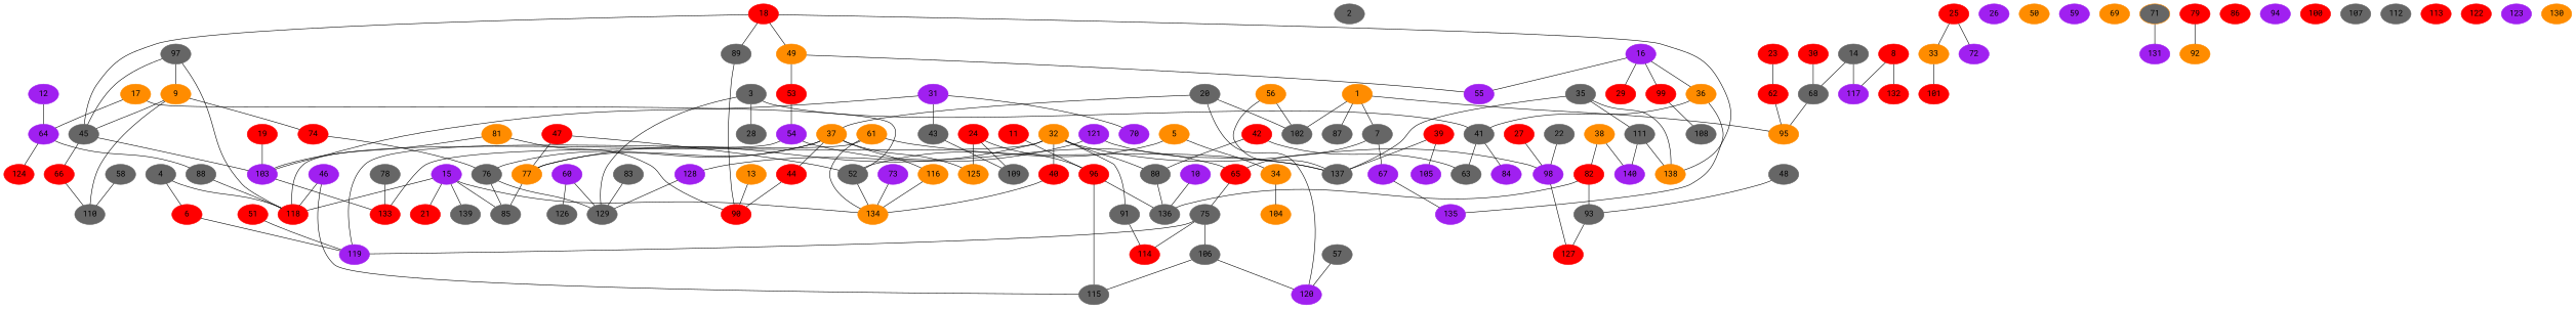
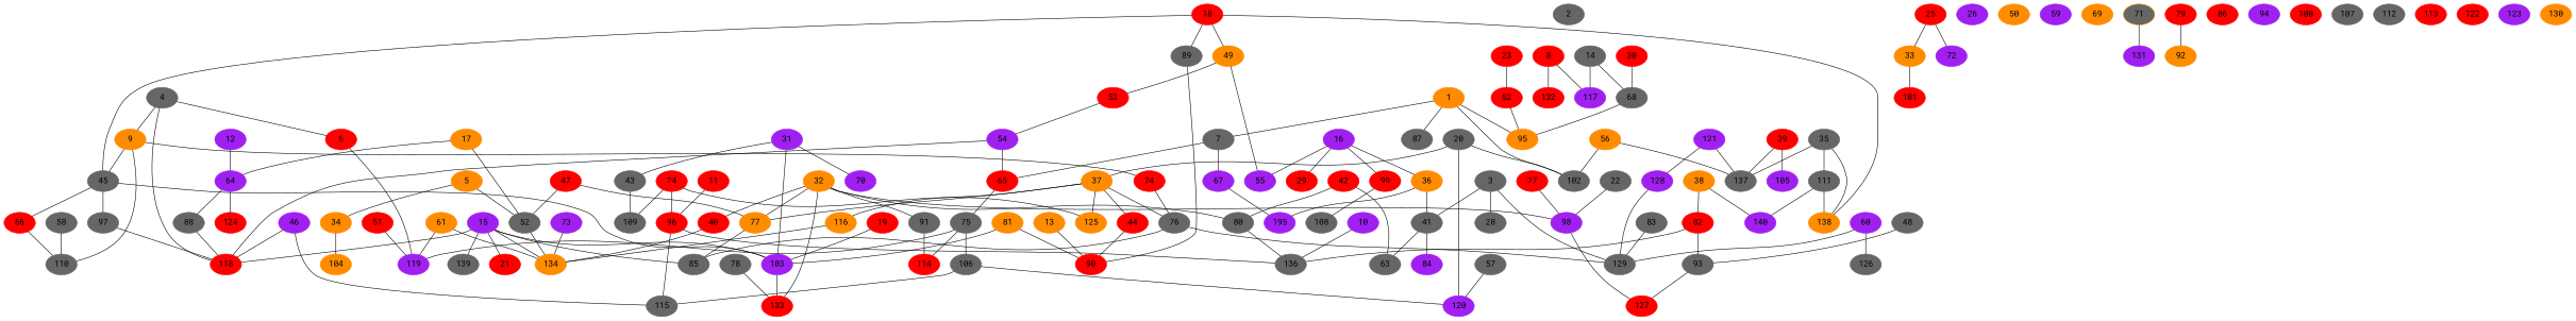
  graph {
    fontname="Roboto Mono"
    node [color=gray40 fontname="Roboto Mono" style=filled]
    edge [fontname="Roboto Mono"]
    1 [color=darkorange]
    7
    87
    95 [color=darkorange]
    102
    65 [color=red]
    67 [color=purple]
    2
    3
    28
    41
    129
    63
    84 [color=purple]
    6 [color=red]
    4
    9 [color=darkorange]
    118 [color=red]
    119 [color=purple]
    45
    74 [color=red]
    110
    5 [color=darkorange]
    34 [color=darkorange]
    52
    104 [color=darkorange]
    134 [color=darkorange]
    75
-   135 [color=purple]
+   135 [color=purple label=195]
    8 [color=red]
    117 [color=purple]
    132 [color=red]
    103 [color=purple]
    66 [color=red]
    97
    76
    10 [color=purple]
    136
    11 [color=red]
    96 [color=red]
    115
    12 [color=purple]
    64 [color=purple]
    88
    124 [color=red]
    13 [color=darkorange]
    90 [color=red]
    14
    68
    15 [color=purple]
    21 [color=red]
    85
    139
    133 [color=red]
    16 [color=purple]
    29 [color=red]
    36 [color=darkorange]
    55 [color=purple]
    99 [color=red]
    108
    17 [color=darkorange]
    18 [color=red]
    49 [color=darkorange]
    89
    138 [color=darkorange]
    53 [color=red]
    19 [color=red]
    20
    37 [color=darkorange]
    120 [color=purple]
    125 [color=darkorange]
    77 [color=darkorange]
    44 [color=red]
    116 [color=darkorange]
    98 [color=purple]
    22
    127 [color=red]
    23 [color=red]
    62 [color=red]
    24 [color=red]
    109
    25 [color=red]
    33 [color=darkorange]
    72 [color=purple]
    101 [color=red]
    26 [color=purple]
    27 [color=red]
    30 [color=red]
    31 [color=purple]
    43
    70 [color=purple]
    32 [color=darkorange]
    40 [color=red]
    80
    91
    114 [color=red]
    35
    111
    137
    140 [color=purple]
    38 [color=darkorange]
    82 [color=red]
    93
    39 [color=red]
    105 [color=purple]
    42 [color=red]
    46 [color=purple]
    47 [color=red]
    48
    54 [color=purple]
    50 [color=darkorange]
    51 [color=red]
    56 [color=darkorange]
    57
    58
    59 [color=purple]
    60 [color=purple]
    126
    61 [color=darkorange]
    106
    69 [color=darkorange]
    71 [color=darkorange fillcolor=gray40]
    131 [color=purple]
    73 [color=purple]
    78
    79 [color=red]
    92 [color=darkorange]
    81 [color=darkorange]
    83
    86 [color=red]
    94 [color=purple]
    100 [color=red]
    107
    112
    113 [color=red]
    121 [color=purple]
    128 [color=purple]
    122 [color=red]
    123 [color=purple]
    130 [color=darkorange]
    1 -- 7
    1 -- 87
    1 -- 95
    1 -- 102
    7 -- 65
    7 -- 67
    65 -- 75
    67 -- 135
    3 -- 28
    3 -- 41
    3 -- 129
    41 -- 63
    41 -- 84
    6 -- 119
    4 -- 6
-   97 -- 9
+   4 -- 9
    4 -- 118
    9 -- 45
    9 -- 74
    9 -- 110
    45 -- 103
    45 -- 66
    45 -- 97
    74 -- 76
    5 -- 34
    5 -- 52
    34 -- 104
    52 -- 134
    75 -- 119
    75 -- 114
    75 -- 106
    8 -- 117
    8 -- 132
    103 -- 133
    66 -- 110
    97 -- 118
    76 -- 129
    76 -- 85
    10 -- 136
    11 -- 96
    96 -- 136
    96 -- 115
    12 -- 64
    64 -- 88
    64 -- 124
    88 -- 118
    13 -- 90
    14 -- 117
    14 -- 68
    68 -- 95
    15 -- 118
    15 -- 134
+   15 -- 103
    15 -- 21
    15 -- 85
    15 -- 139
    16 -- 29
    16 -- 36
    16 -- 55
    16 -- 99
    36 -- 41
    36 -- 135
    99 -- 108
    17 -- 52
    17 -- 64
    18 -- 45
    18 -- 49
    18 -- 89
    18 -- 138
    49 -- 55
    49 -- 53
    89 -- 90
    53 -- 54
    19 -- 103
    20 -- 102
    20 -- 37
    20 -- 120
    37 -- 76
    37 -- 125
    37 -- 77
    37 -- 44
    37 -- 116
    77 -- 85
    44 -- 90
    116 -- 134
    98 -- 127
    22 -- 98
    23 -- 62
    62 -- 95
    24 -- 96
    24 -- 125
    24 -- 109
    25 -- 33
    25 -- 72
    33 -- 101
    27 -- 98
    30 -- 68
    31 -- 103
    31 -- 43
    31 -- 70
    43 -- 109
    32 -- 133
    32 -- 77
    32 -- 98
    32 -- 40
    32 -- 80
    32 -- 91
    40 -- 134
    80 -- 136
    91 -- 114
    35 -- 138
    35 -- 111
    35 -- 137
    111 -- 138
    111 -- 140
    38 -- 140
    38 -- 82
    82 -- 136
    82 -- 93
    93 -- 127
    39 -- 137
    39 -- 105
    42 -- 63
    42 -- 80
    46 -- 118
    46 -- 115
    47 -- 52
    47 -- 77
    48 -- 93
    54 -- 65
    54 -- 118
    51 -- 119
    56 -- 102
    56 -- 137
    57 -- 120
    58 -- 110
    60 -- 129
    60 -- 126
    61 -- 119
    61 -- 134
-   61 -- 137
    106 -- 115
    106 -- 120
    71 -- 131
    73 -- 134
    78 -- 133
    79 -- 92
    81 -- 103
    81 -- 90
    83 -- 129
    121 -- 137
    121 -- 128
    128 -- 129
  }
